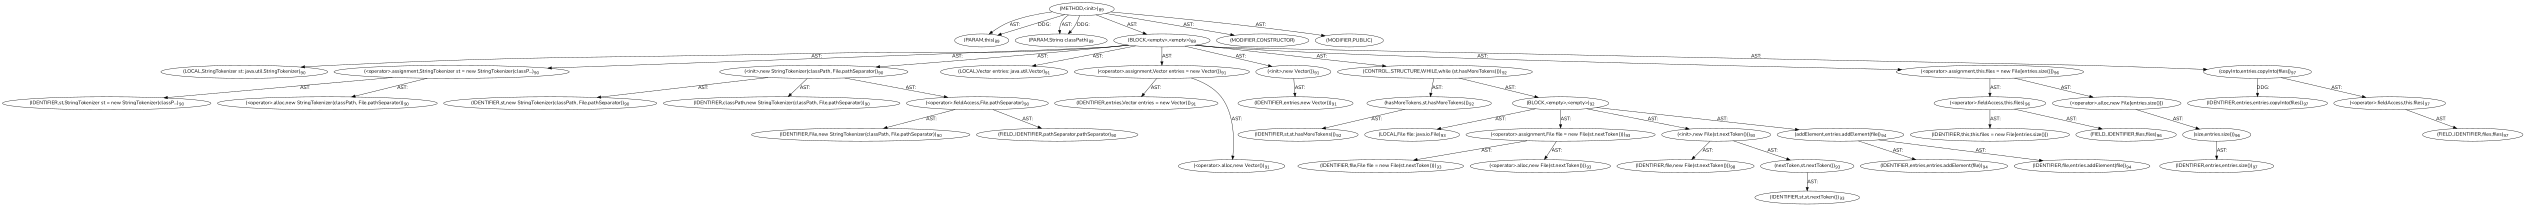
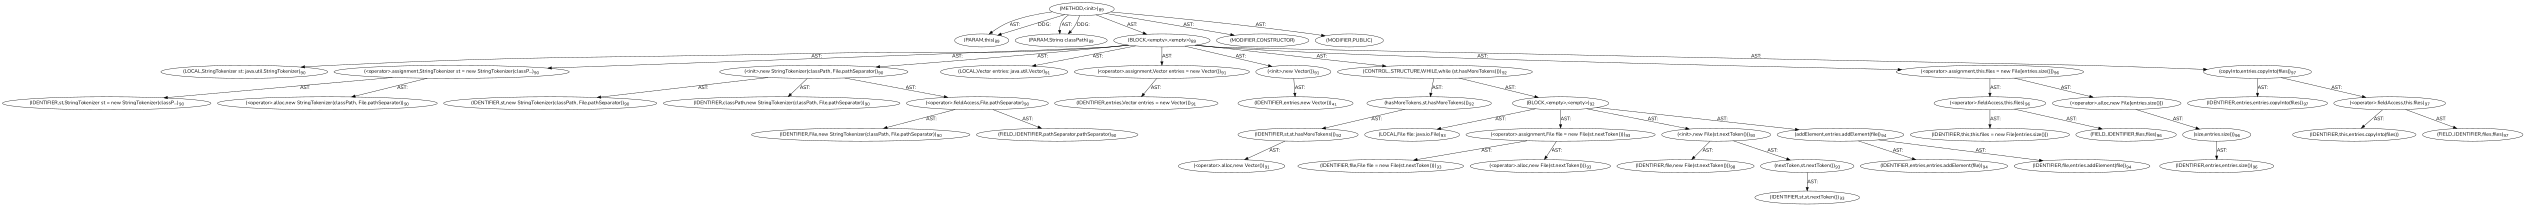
  digraph {
    fontname=Nunito
    node [fontname=Nunito]
    edge [fontname=Nunito]
    n1 [label=<(METHOD,&lt;init&gt;)<SUB>89</SUB>>]
    n2 [label=<(PARAM,this)<SUB>89</SUB>>]
    n3 [label=<(PARAM,String classPath)<SUB>89</SUB>>]
    n4 [label=<(BLOCK,&lt;empty&gt;,&lt;empty&gt;)<SUB>89</SUB>>]
    n5 [label=<(MODIFIER,CONSTRUCTOR)>]
    n6 [label=<(MODIFIER,PUBLIC)>]
    n7 [label=<(LOCAL,StringTokenizer st: java.util.StringTokenizer)<SUB>90</SUB>>]
    n8 [label=<(&lt;operator&gt;.assignment,StringTokenizer st = new StringTokenizer(classP...)<SUB>90</SUB>>]
    n9 [label=<(&lt;init&gt;,new StringTokenizer(classPath, File.pathSeparator))<SUB>90</SUB>>]
    n10 [label=<(LOCAL,Vector entries: java.util.Vector)<SUB>91</SUB>>]
    n11 [label=<(&lt;operator&gt;.assignment,Vector entries = new Vector())<SUB>91</SUB>>]
    n12 [label=<(&lt;init&gt;,new Vector())<SUB>91</SUB>>]
    n13 [label=<(CONTROL_STRUCTURE,WHILE,while (st.hasMoreTokens()))<SUB>92</SUB>>]
    n14 [label=<(&lt;operator&gt;.assignment,this.files = new File[entries.size()])<SUB>96</SUB>>]
    n15 [label=<(copyInto,entries.copyInto(files))<SUB>97</SUB>>]
    n16 [label=<(IDENTIFIER,st,StringTokenizer st = new StringTokenizer(classP...)<SUB>90</SUB>>]
    n17 [label=<(&lt;operator&gt;.alloc,new StringTokenizer(classPath, File.pathSeparator))<SUB>90</SUB>>]
    n18 [label=<(IDENTIFIER,st,new StringTokenizer(classPath, File.pathSeparator))<SUB>90</SUB>>]
    n19 [label=<(IDENTIFIER,classPath,new StringTokenizer(classPath, File.pathSeparator))<SUB>90</SUB>>]
    n20 [label=<(&lt;operator&gt;.fieldAccess,File.pathSeparator)<SUB>90</SUB>>]
    n21 [label=<(IDENTIFIER,entries,Vector entries = new Vector())<SUB>91</SUB>>]
    n22 [label=<(&lt;operator&gt;.alloc,new Vector())<SUB>91</SUB>>]
-   n23 [label=<(IDENTIFIER,entries,new Vector())<SUB>91</SUB>>]
+   n23 [label=<(IDENTIFIER,entries,new Vector())<SUB>41</SUB>>]
    n24 [label=<(hasMoreTokens,st.hasMoreTokens())<SUB>92</SUB>>]
    n25 [label=<(BLOCK,&lt;empty&gt;,&lt;empty&gt;)<SUB>92</SUB>>]
    n26 [label=<(&lt;operator&gt;.fieldAccess,this.files)<SUB>96</SUB>>]
    n27 [label=<(&lt;operator&gt;.alloc,new File[entries.size()])>]
    n28 [label=<(IDENTIFIER,entries,entries.copyInto(files))<SUB>97</SUB>>]
    n29 [label=<(&lt;operator&gt;.fieldAccess,this.files)<SUB>97</SUB>>]
    n30 [label=<(IDENTIFIER,File,new StringTokenizer(classPath, File.pathSeparator))<SUB>90</SUB>>]
    n31 [label=<(FIELD_IDENTIFIER,pathSeparator,pathSeparator)<SUB>90</SUB>>]
    n32 [label=<(IDENTIFIER,st,st.hasMoreTokens())<SUB>92</SUB>>]
    n33 [label=<(LOCAL,File file: java.io.File)<SUB>93</SUB>>]
    n34 [label=<(&lt;operator&gt;.assignment,File file = new File(st.nextToken()))<SUB>93</SUB>>]
    n35 [label=<(&lt;init&gt;,new File(st.nextToken()))<SUB>93</SUB>>]
    n36 [label=<(addElement,entries.addElement(file))<SUB>94</SUB>>]
    n37 [label=<(IDENTIFIER,file,File file = new File(st.nextToken()))<SUB>93</SUB>>]
    n38 [label=<(&lt;operator&gt;.alloc,new File(st.nextToken()))<SUB>93</SUB>>]
    n39 [label=<(IDENTIFIER,file,new File(st.nextToken()))<SUB>98</SUB>>]
    n40 [label=<(nextToken,st.nextToken())<SUB>93</SUB>>]
    n41 [label=<(IDENTIFIER,entries,entries.addElement(file))<SUB>94</SUB>>]
    n42 [label=<(IDENTIFIER,file,entries.addElement(file))<SUB>94</SUB>>]
    n43 [label=<(IDENTIFIER,st,st.nextToken())<SUB>93</SUB>>]
    n44 [label=<(IDENTIFIER,this,this.files = new File[entries.size()])>]
    n45 [label=<(FIELD_IDENTIFIER,files,files)<SUB>96</SUB>>]
    n46 [label=<(size,entries.size())<SUB>96</SUB>>]
-   n47 [label=<(IDENTIFIER,entries,entries.size())<SUB>97</SUB>>]
+   n47 [label=<(IDENTIFIER,entries,entries.size())<SUB>96</SUB>>]
+   n48 [label=<(IDENTIFIER,this,entries.copyInto(files))>]
    n49 [label=<(FIELD_IDENTIFIER,files,files)<SUB>97</SUB>>]
    n1 -> n2 [label="AST: "]
    n1 -> n2 [label="DDG: "]
    n1 -> n3 [label="AST: "]
    n1 -> n3 [label="DDG: "]
    n1 -> n4 [label="AST: "]
    n1 -> n5 [label="AST: "]
    n1 -> n6 [label="AST: "]
    n4 -> n7 [label="AST: "]
    n4 -> n8 [label="AST: "]
    n4 -> n9 [label="AST: "]
    n4 -> n10 [label="AST: "]
    n4 -> n11 [label="AST: "]
    n4 -> n12 [label="AST: "]
    n4 -> n13 [label="AST: "]
    n4 -> n14 [label="AST: "]
    n4 -> n15 [label="AST: "]
    n8 -> n16 [label="AST: "]
    n8 -> n17 [label="AST: "]
    n9 -> n18 [label="AST: "]
    n9 -> n19 [label="AST: "]
    n9 -> n20 [label="AST: "]
    n11 -> n21 [label="AST: "]
-   n11 -> n22 [label="AST: "]
+   n32 -> n22 [label="AST: "]
    n12 -> n23 [label="AST: "]
    n13 -> n24 [label="AST: "]
    n13 -> n25 [label="AST: "]
    n14 -> n26 [label="AST: "]
    n14 -> n27 [label="AST: "]
-   n15 -> n28 [label="DDG: "]
+   n15 -> n28 [label="AST: "]
    n15 -> n29 [label="AST: "]
    n20 -> n30 [label="AST: "]
    n20 -> n31 [label="AST: "]
    n24 -> n32 [label="AST: "]
    n25 -> n33 [label="AST: "]
    n25 -> n34 [label="AST: "]
    n25 -> n35 [label="AST: "]
    n25 -> n36 [label="AST: "]
    n26 -> n44 [label="AST: "]
    n26 -> n45 [label="AST: "]
    n27 -> n46 [label="AST: "]
+   n29 -> n48 [label="AST: "]
    n29 -> n49 [label="AST: "]
    n34 -> n37 [label="AST: "]
    n34 -> n38 [label="AST: "]
    n35 -> n39 [label="AST: "]
    n35 -> n40 [label="AST: "]
    n36 -> n41 [label="AST: "]
    n36 -> n42 [label="AST: "]
    n40 -> n43 [label="AST: "]
    n46 -> n47 [label="AST: "]
  }
